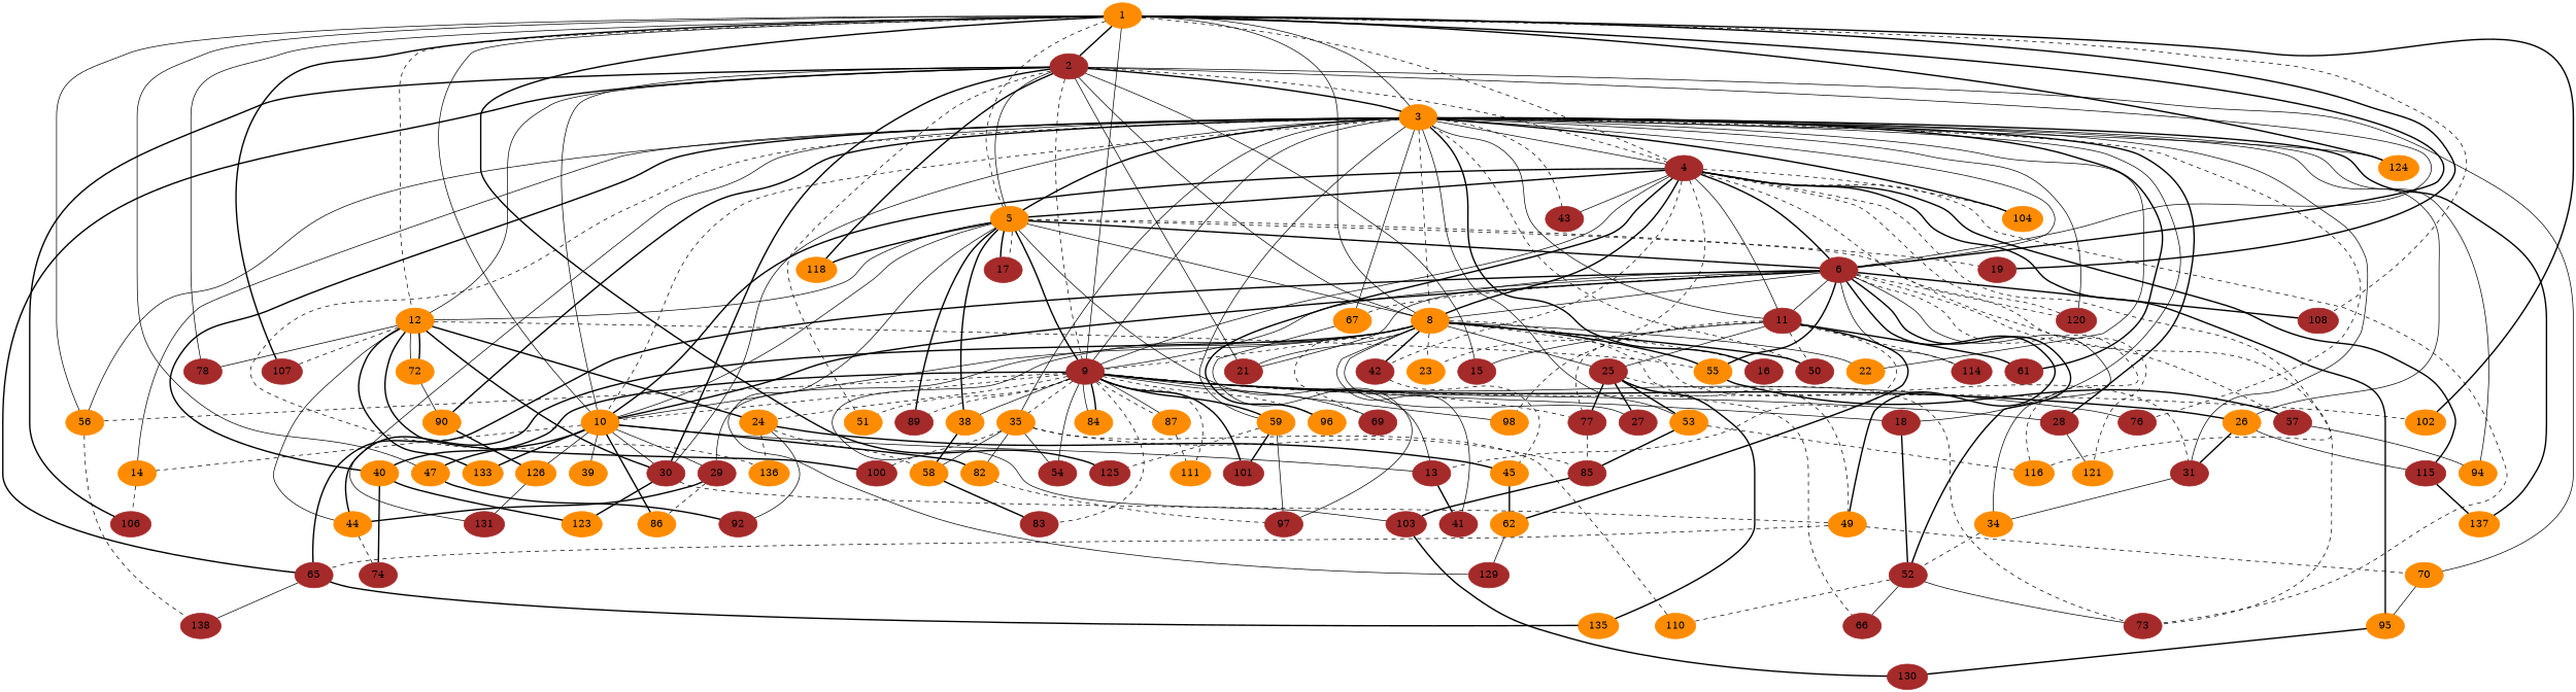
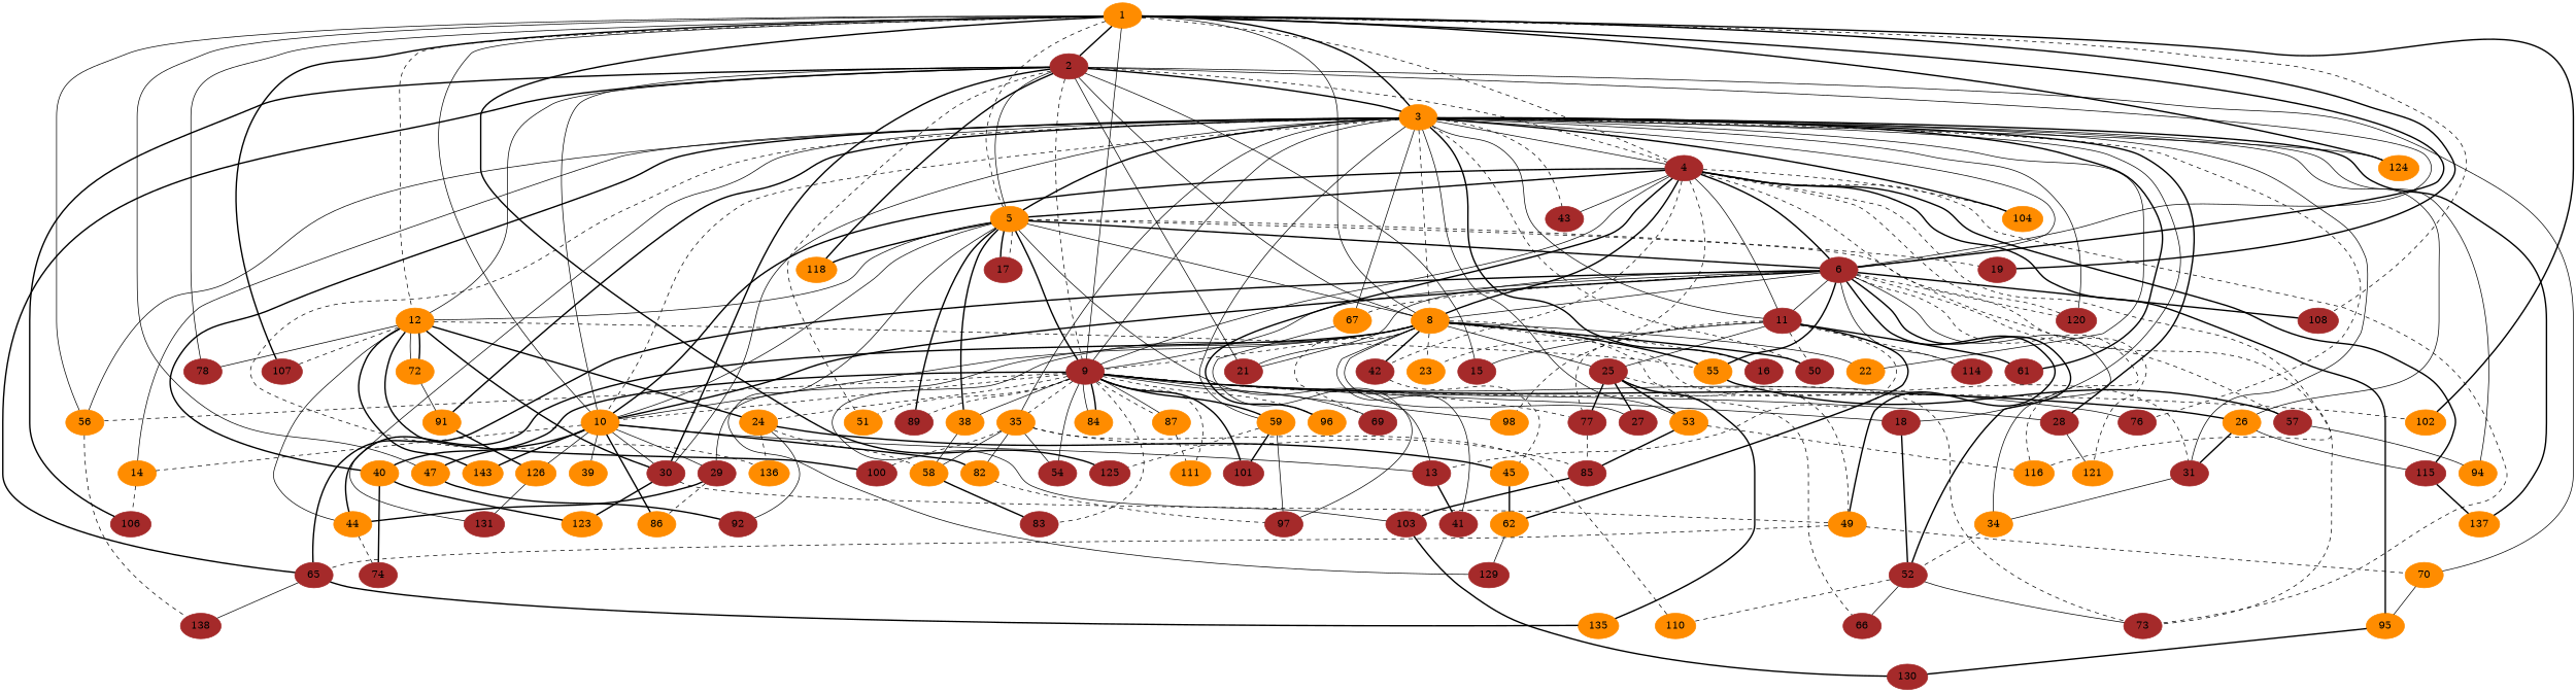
  graph {
    node [color=darkorange style=filled]
    edge [style=solid]
    1 [super="+63"]
    2 [color=brown super="+20"]
    3 [super="+7"]
    4 [color=brown super="+113"]
    5 [super="+46"]
    6 [color=brown super="+122"]
    8 [super="+33"]
    9 [color=brown super="+37"]
    10 [super="+80"]
    12 [super="+36"]
    19 [color=brown]
    47
    56 [super="+64"]
    78 [color=brown]
    102
    107 [color=brown]
    108 [color=brown]
    124
    125 [color=brown]
    15 [color=brown]
    21 [color=brown super="+79"]
    30 [color=brown super="+32"]
    51
    65 [color=brown super="+134"]
    70
    106 [color=brown]
    118
    11 [color=brown super="+71"]
    14
    16 [color=brown]
    18 [color=brown]
    22
    26 [super="+48"]
    28 [color=brown]
    31 [color=brown]
    35 [super="+93"]
    40
    43 [color=brown]
    50 [color=brown super="+109"]
    53 [super="+81"]
    59 [super="+90"]
    61 [color=brown]
    67
    76 [color=brown]
-   91 [label=90]
+   91
    94
    104
    120 [color=brown super="+128"]
    131 [color=brown]
    136
    137
    23
    42 [color=brown]
    73 [color=brown super="+75"]
    95
    96
    115 [color=brown]
    116 [super="+132"]
    121
    13 [color=brown super="+88"]
    17 [color=brown]
    38
    89 [color=brown]
    129 [color=brown]
    34
    49 [super="+119"]
    52 [color=brown super="+127"]
    55 [super="+112"]
    57 [color=brown]
    114 [color=brown]
    25 [color=brown super="+117"]
    27 [color=brown]
    29 [color=brown super="+60"]
    41 [color=brown]
    44 [super="+99"]
    69 [color=brown]
    103 [color=brown]
    24 [super="+68"]
    54 [color=brown]
    77 [color=brown]
    83 [color=brown]
    84
    87
    98
    101 [color=brown]
    111
    39
    82
    86
    126
-   133
+   133 [label=143]
    72
    100 [color=brown]
    92 [color=brown]
    138 [color=brown]
    123
    135
    62
    58
    85 [color=brown]
    110
    74 [color=brown]
    97 [color=brown super="+105"]
    45
    130 [color=brown]
    66 [color=brown]
    1 -- 2 [style=bold]
-   1 -- 3 [weight=2]
+   1 -- 3 [style=bold weight=2]
    1 -- 4 [style=dashed]
    1 -- 5 [style=dashed]
    1 -- 6 [style=bold]
    1 -- 8
    1 -- 9
    1 -- 10
    1 -- 12 [style=dashed]
    1 -- 19 [style=bold]
    1 -- 47
    1 -- 56
    1 -- 78
    1 -- 102 [style=bold]
    1 -- 107 [style=bold]
    1 -- 108 [style=dashed]
    1 -- 124 [style=bold]
    1 -- 125 [style=bold]
    2 -- 3 [style=bold weight=2]
    2 -- 4 [style=dashed]
    2 -- 5
    2 -- 6 [weight=2]
    2 -- 8
    2 -- 9 [style=dashed]
    2 -- 10
    2 -- 12
    2 -- 15
    2 -- 21
    2 -- 30 [style=bold]
    2 -- 51 [style=dashed]
    2 -- 65 [style=bold]
    2 -- 70
    2 -- 106 [style=bold]
    2 -- 118 [style=bold]
    3 -- 4 [weight=2]
    3 -- 5 [style=bold weight=3]
    3 -- 6 [weight=2]
    3 -- 8 [style=dashed weight=3]
    3 -- 9 [weight=2]
    3 -- 10 [style=dashed weight=3]
    3 -- 56
    3 -- 124
    3 -- 30
    3 -- 11
    3 -- 14
    3 -- 16 [style=bold]
    3 -- 18
    3 -- 22
    3 -- 26
    3 -- 28 [style=bold]
    3 -- 31
    3 -- 35
    3 -- 40 [style=bold]
    3 -- 43 [style=dashed]
    3 -- 50 [style=dashed]
    3 -- 53
    3 -- 59
    3 -- 61 [style=bold]
    3 -- 67
    3 -- 76 [style=dashed]
    3 -- 91 [style=bold]
    3 -- 94
    3 -- 104 [style=bold]
    3 -- 120
    3 -- 131
    3 -- 136 [style=dashed]
    3 -- 137 [style=bold]
    4 -- 5 [style=bold]
    4 -- 6 [style=bold]
    4 -- 8 [style=bold]
    4 -- 9
    4 -- 10 [style=bold]
    4 -- 11
    4 -- 43
    4 -- 104 [style=dashed]
    4 -- 120 [style=dashed]
    4 -- 23 [style=dashed]
    4 -- 42 [style=dashed]
    4 -- 73 [style=dashed]
    4 -- 95 [style=bold]
    4 -- 96 [style=bold]
    4 -- 115 [style=bold]
    4 -- 116 [style=dashed]
    4 -- 121 [style=dashed]
    5 -- 6 [style=bold]
    5 -- 8
    5 -- 9 [style=bold]
    5 -- 10
    5 -- 12
    5 -- 19 [style=dashed]
    5 -- 118 [style=bold]
    5 -- 73 [style=dashed]
    5 -- 13
    5 -- 17 [style=bold]
    5 -- 17 [style=dashed]
    5 -- 38 [style=bold]
    5 -- 89 [style=bold]
    5 -- 129
    6 -- 8
    6 -- 9
    6 -- 10 [style=bold]
    6 -- 108 [style=bold]
    6 -- 21
    6 -- 65 [style=bold]
    6 -- 11 [weight=2]
    6 -- 67 [style=dashed]
    6 -- 120 [style=dashed]
    6 -- 116 [style=dashed]
    6 -- 34
    6 -- 49 [style=bold]
    6 -- 52 [style=bold]
    6 -- 55 [style=bold]
    6 -- 57 [style=dashed]
    6 -- 114
    8 -- 9 [style=dashed]
    8 -- 10
    8 -- 21
    8 -- 16 [style=dashed]
    8 -- 22
    8 -- 31 [style=dashed]
    8 -- 50 [style=bold]
    8 -- 23 [style=dashed]
    8 -- 42 [style=bold]
    8 -- 49 [style=dashed]
    8 -- 55 [style=bold]
    8 -- 25
    8 -- 27
    8 -- 29
    8 -- 41
    8 -- 44 [style=bold weight=2]
    8 -- 69 [style=dashed]
    8 -- 103
    9 -- 10 [style=dashed]
    9 -- 56 [style=dashed]
    9 -- 102 [style=dashed]
    9 -- 51 [style=dashed]
    9 -- 18
    9 -- 26 [style=bold]
    9 -- 28
    9 -- 35 [style=dashed]
    9 -- 40 [style=bold]
    9 -- 59 [style=bold]
    9 -- 76
    9 -- 96 [style=dashed]
    9 -- 38
    9 -- 89 [style=dashed]
    9 -- 69
    9 -- 24 [style=dashed weight=2]
    9 -- 54
    9 -- 77 [style=dashed]
    9 -- 83 [style=dashed]
    9 -- 84
    9 -- 84 [style=bold]
    9 -- 87 [style=dashed]
    9 -- 87
    9 -- 98
    9 -- 101 [style=bold]
    9 -- 111 [style=dashed]
    10 -- 47 [style=bold]
    10 -- 30
    10 -- 14 [style=dashed]
    10 -- 13
    10 -- 29
    10 -- 39
    10 -- 82 [style=bold]
    10 -- 86 [style=bold]
    10 -- 126
    10 -- 133 [style=bold]
    12 -- 78
    12 -- 107 [style=dashed]
    12 -- 30 [style=bold]
    12 -- 55 [style=dashed]
    12 -- 44
    12 -- 24 [style=bold]
    12 -- 133 [style=bold]
    12 -- 72
    12 -- 72 [style=bold]
    12 -- 100 [style=bold]
    47 -- 92 [style=bold]
    56 -- 138 [style=dashed]
    30 -- 49 [style=dashed]
    30 -- 123 [style=bold]
    65 -- 138
    65 -- 135 [style=bold]
    70 -- 95
    11 -- 15
    11 -- 50 [style=dashed]
    11 -- 61 [style=bold]
    11 -- 13 [style=dashed]
    11 -- 114 [style=dashed]
    11 -- 25
    11 -- 77 [style=dashed]
    11 -- 98 [style=dashed]
    11 -- 62 [style=bold]
    14 -- 106 [style=dashed]
    18 -- 52 [style=bold]
    26 -- 31 [style=bold]
    26 -- 115
    28 -- 121
    31 -- 34
    35 -- 54
    35 -- 82
    35 -- 100 [style=dashed]
    35 -- 58
    35 -- 85 [style=dashed]
    35 -- 110 [style=dashed]
    40 -- 123 [style=bold]
    40 -- 74 [style=bold]
    53 -- 116 [style=dashed]
    53 -- 85 [style=bold]
    59 -- 125 [style=dashed]
    59 -- 101 [style=bold]
    59 -- 97
    67 -- 97
    91 -- 126 [style=bold]
    42 -- 45 [style=dashed]
    95 -- 130 [style=bold]
    115 -- 137 [style=bold]
    13 -- 41 [style=bold]
-   38 -- 58 [style=bold]
+   38 -- 58
    34 -- 52 [style=dashed]
    49 -- 65 [style=dashed]
    49 -- 70 [style=dashed]
    52 -- 73
    52 -- 110 [style=dashed]
    52 -- 66
    55 -- 57 [style=bold]
    57 -- 94
    25 -- 53 [style=bold]
    25 -- 73 [style=dashed]
    25 -- 27 [style=bold]
    25 -- 77 [style=bold]
    25 -- 135 [style=bold]
    25 -- 66 [style=dashed]
    29 -- 44 [style=bold]
    29 -- 86 [style=dashed]
    44 -- 74 [style=dashed]
    103 -- 130 [style=bold]
    24 -- 136 [style=dashed]
    24 -- 92
    24 -- 58 [style=dashed]
    24 -- 45 [style=bold]
    77 -- 85 [style=dashed]
    87 -- 111 [style=dashed]
    82 -- 97 [style=dashed]
    126 -- 131
    72 -- 91
    62 -- 129
    58 -- 83 [style=bold]
    85 -- 103 [style=bold]
    45 -- 62 [style=bold]
  }
